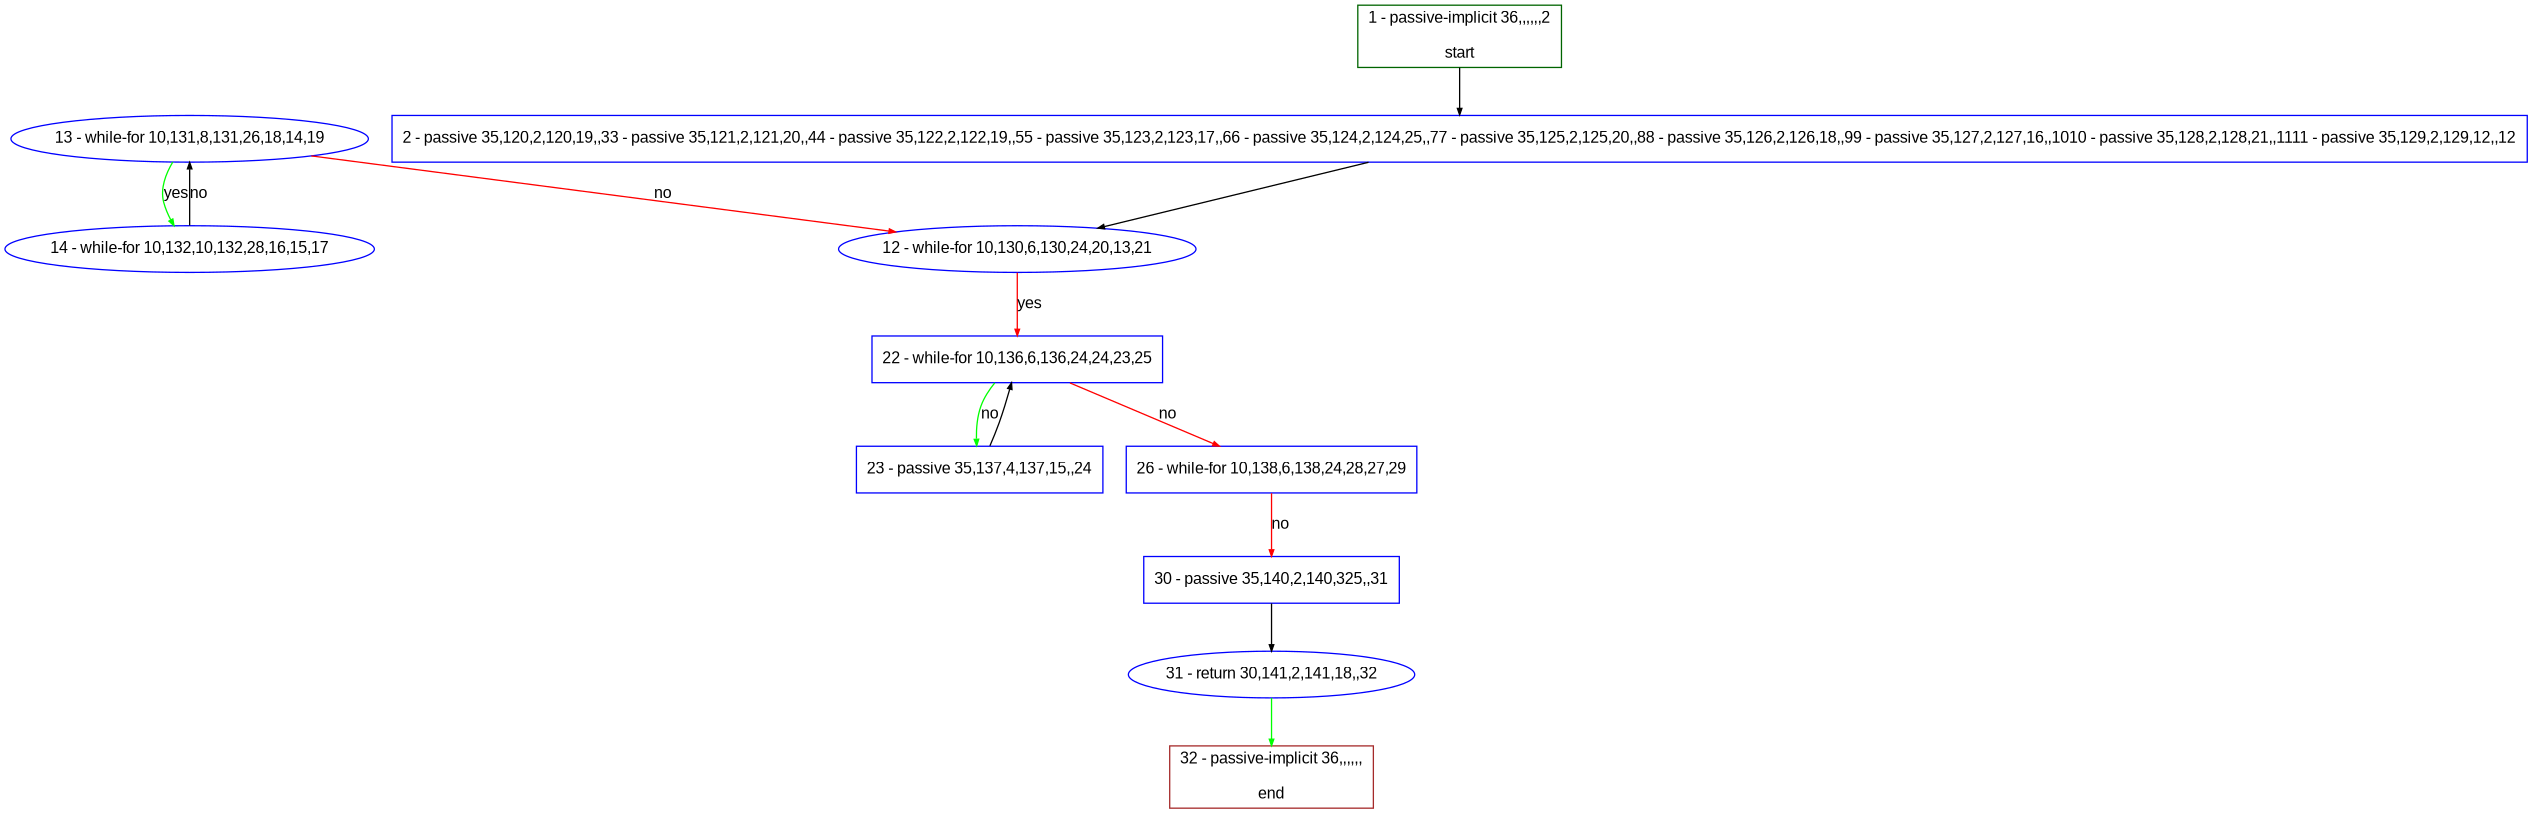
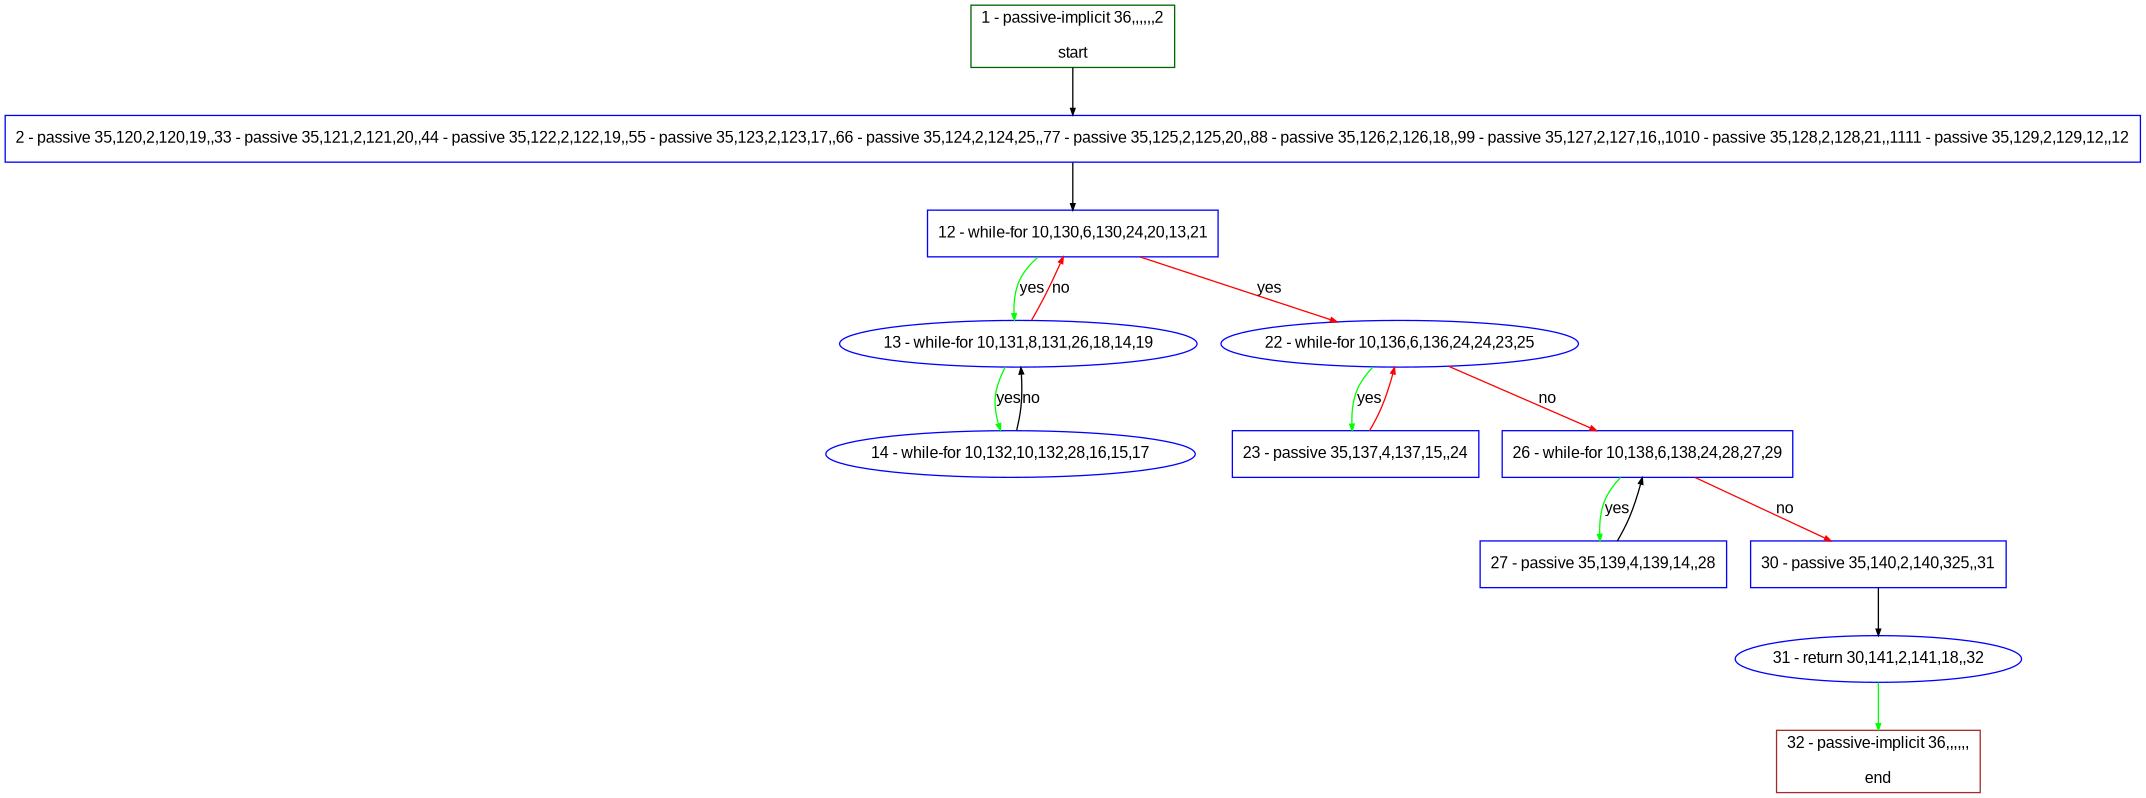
  digraph {
    bgcolor=white
    compound=true
    fillcolor="#FFFFCC"
    fontname=Arial
    fontsize=12
    pack=true
    packmode=clust
    style="rounded,filled"
    node [color="#0000ff" compound=true fillcolor="#ffffff" fixedsize=false fontname=Arial fontsize=12 node_initialized=no shape=box style=filled]
    edge [arrowhead=normal arrowsize=0.5 arrowtail=none color="#000000" compound=true dir=forward fontcolor=black fontname=Arial fontsize=12]
    n1 [label="2 - passive 35,120,2,120,19,,33 - passive 35,121,2,121,20,,44 - passive 35,122,2,122,19,,55 - passive 35,123,2,123,17,,66 - passive 35,124,2,124,25,,77 - passive 35,125,2,125,20,,88 - passive 35,126,2,126,18,,99 - passive 35,127,2,127,16,,1010 - passive 35,128,2,128,21,,1111 - passive 35,129,2,129,12,,12"]
-   n2 [label="12 - while-for 10,130,6,130,24,20,13,21" shape=oval]
+   n2 [label="12 - while-for 10,130,6,130,24,20,13,21"]
    n3 [label="13 - while-for 10,131,8,131,26,18,14,19" shape=oval]
-   n4 [label="22 - while-for 10,136,6,136,24,24,23,25"]
+   n4 [label="22 - while-for 10,136,6,136,24,24,23,25" shape=oval]
    n5 [color="#006400" label="1 - passive-implicit 36,,,,,,2\n\nstart"]
    n6 [label="14 - while-for 10,132,10,132,28,16,15,17" shape=oval]
    n7 [label="23 - passive 35,137,4,137,15,,24"]
    n8 [label="26 - while-for 10,138,6,138,24,28,27,29"]
+   n9 [label="27 - passive 35,139,4,139,14,,28"]
    n10 [label="30 - passive 35,140,2,140,325,,31"]
    n11 [label="31 - return 30,141,2,141,18,,32" shape=ellipse]
    n12 [color="#a52a2a" label="32 - passive-implicit 36,,,,,,\n\nend"]
    n1 -> n2
+   n2 -> n3 [color="#00ff00" label=yes]
    n2 -> n4 [color="#ff0000" label=yes]
    n3 -> n2 [color="#ff0000" label=no]
    n3 -> n6 [color="#00ff00" label=yes]
-   n4 -> n7 [color="#00ff00" label=no]
+   n4 -> n7 [color="#00ff00" label=yes]
    n4 -> n8 [color="#ff0000" label=no]
    n5 -> n1
    n6 -> n3 [label=no]
-   n7 -> n4
+   n7 -> n4 [color="#ff0000"]
+   n8 -> n9 [color="#00ff00" label=yes]
    n8 -> n10 [color="#ff0000" label=no]
+   n9 -> n8
    n10 -> n11
    n11 -> n12 [color="#00ff00"]
  }
